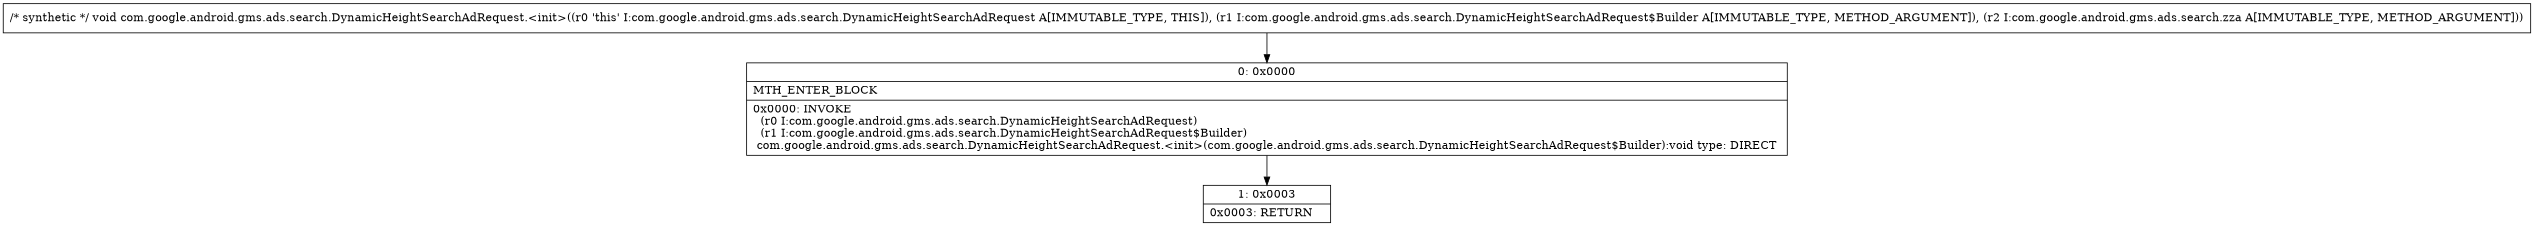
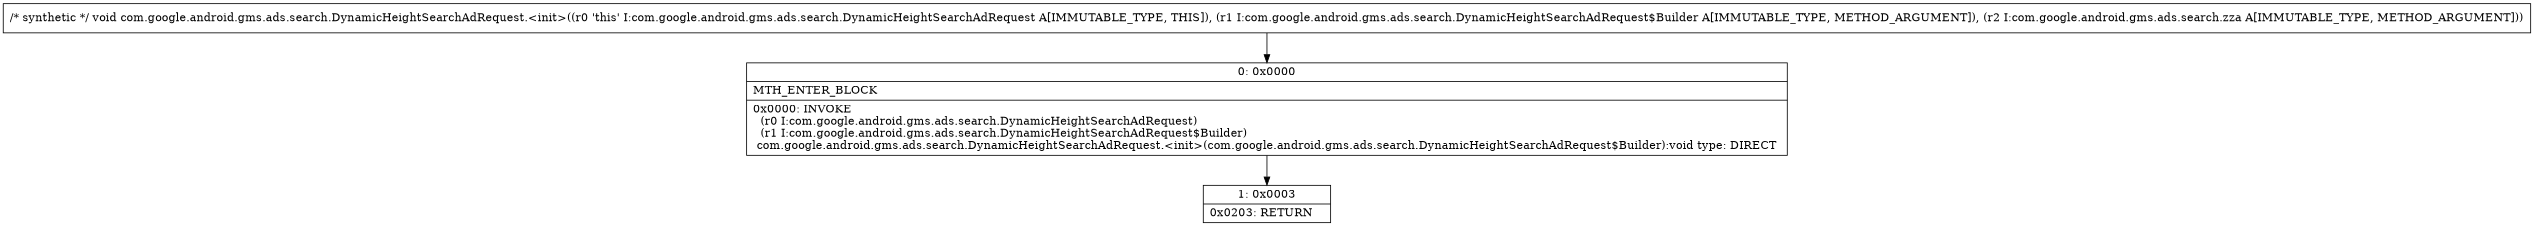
  digraph {
    node [shape=record]
    n1 [label="{0\:\ 0x0000|MTH_ENTER_BLOCK\l|0x0000: INVOKE  \l  (r0 I:com.google.android.gms.ads.search.DynamicHeightSearchAdRequest)\l  (r1 I:com.google.android.gms.ads.search.DynamicHeightSearchAdRequest$Builder)\l com.google.android.gms.ads.search.DynamicHeightSearchAdRequest.\<init\>(com.google.android.gms.ads.search.DynamicHeightSearchAdRequest$Builder):void type: DIRECT \l}"]
-   n2 [label="{1\:\ 0x0003|0x0003: RETURN   \l}"]
+   n2 [label="{1\:\ 0x0003|0x0203: RETURN   \l}"]
    n3 [label="{\/* synthetic *\/ void com.google.android.gms.ads.search.DynamicHeightSearchAdRequest.\<init\>((r0 'this' I:com.google.android.gms.ads.search.DynamicHeightSearchAdRequest A[IMMUTABLE_TYPE, THIS]), (r1 I:com.google.android.gms.ads.search.DynamicHeightSearchAdRequest$Builder A[IMMUTABLE_TYPE, METHOD_ARGUMENT]), (r2 I:com.google.android.gms.ads.search.zza A[IMMUTABLE_TYPE, METHOD_ARGUMENT])) }"]
    n1 -> n2
    n3 -> n1
  }
